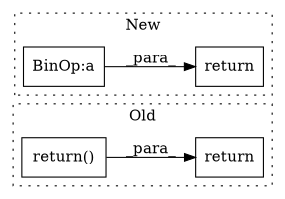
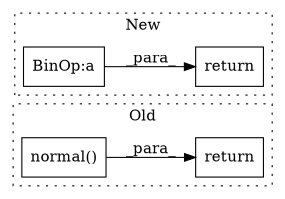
  digraph {
    rankdir=LR
    node [a=93 l=7 shape=box]
-   n1 [a=75 l=48 label="return()" s=2479]
+   n1 [a=75 l=48 label="normal()" s=2479]
    n2 [label=return s=2472]
    n3 [label=return s=2146]
    n4 [a=82 l=3 label="BinOp:a" s=2168]
    subgraph cluster_1 {
      label=Old
      style=dotted
      n1
      n2
    }
    subgraph cluster_2 {
      label=New
      style=dotted
      n3
      n4
    }
    n1 -> n2 [label=_para_]
    n4 -> n3 [label=_para_]
  }
